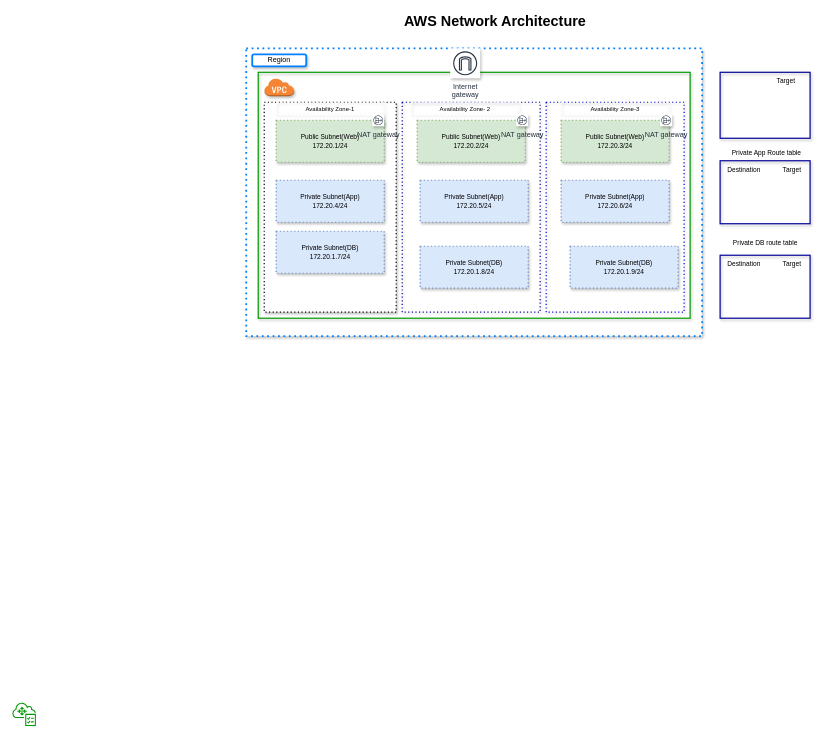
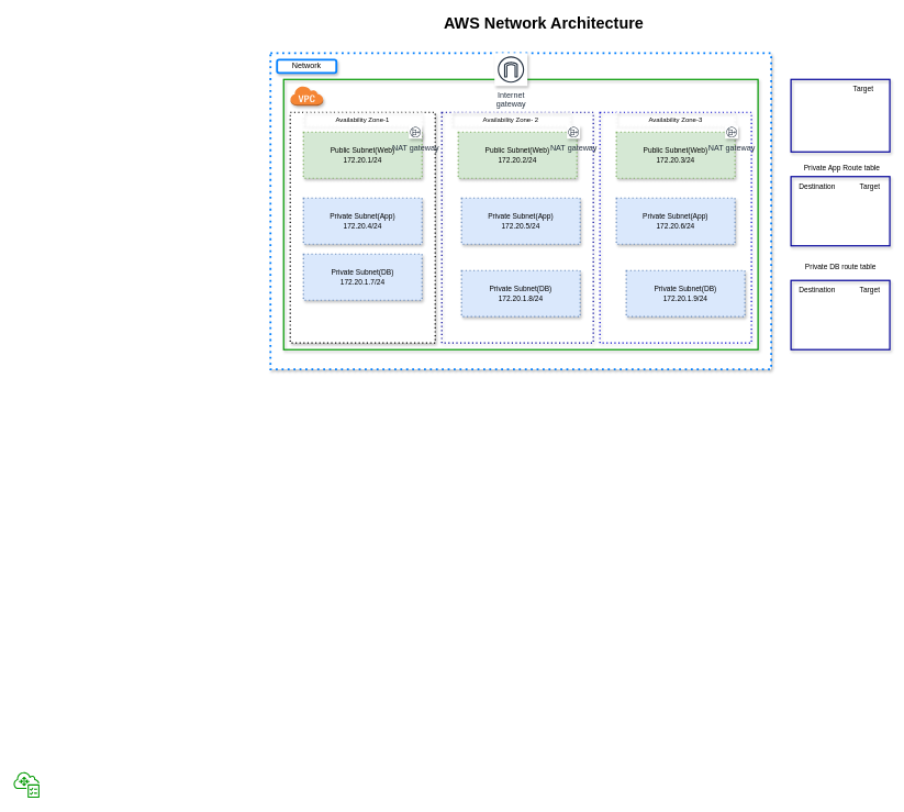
  <mxCell id="0" />
  <mxCell id="1" parent="0" />
  <mxCell id="2" value="" style="whiteSpace=wrap;html=1;strokeWidth=2;strokeColor=#009900;shadow=1;" parent="1" vertex="1"><mxGeometry x="420" y="120" width="730" height="400" as="geometry" /></mxCell>
  <mxCell id="3" value="" style="sketch=0;outlineConnect=0;fontColor=#232F3E;gradientColor=none;fillColor=#009900;strokeColor=none;dashed=0;verticalLabelPosition=bottom;verticalAlign=top;align=center;html=1;fontSize=12;fontStyle=0;aspect=fixed;pointerEvents=1;shape=mxgraph.aws4.vpc_network_access_analyzer;" parent="1" vertex="1"><mxGeometry x="20" y="1170" width="39.49" height="40" as="geometry" /></mxCell>
  <mxCell id="4" value="" style="rounded=0;whiteSpace=wrap;html=1;shadow=1;strokeColor=#007FFF;strokeWidth=3;fillColor=#FFFFFF;dashed=1;dashPattern=1 2;" parent="1" vertex="1"><mxGeometry x="410" y="80" width="760" height="480" as="geometry" /></mxCell>
- <mxCell id="5" value="Region" style="rounded=1;whiteSpace=wrap;html=1;shadow=1;strokeColor=#007FFF;strokeWidth=3;fillColor=#FFFFFF;" parent="1" vertex="1"><mxGeometry x="420" y="90" width="90" height="20" as="geometry" /></mxCell>
+ <mxCell id="5" value="Network" style="rounded=1;whiteSpace=wrap;html=1;shadow=1;strokeColor=#007FFF;strokeWidth=3;fillColor=#FFFFFF;" parent="1" vertex="1"><mxGeometry x="420" y="90" width="90" height="20" as="geometry" /></mxCell>
  <mxCell id="6" value="" style="rounded=0;whiteSpace=wrap;html=1;shadow=1;strokeColor=#009900;strokeWidth=2;fillColor=none;gradientColor=#ffffff;" parent="1" vertex="1"><mxGeometry x="430" y="120" width="720" height="410" as="geometry" /></mxCell>
  <mxCell id="7" value="" style="outlineConnect=0;dashed=0;verticalLabelPosition=bottom;verticalAlign=top;align=center;html=1;shape=mxgraph.aws3.virtual_private_cloud;fillColor=#F58534;gradientColor=none;shadow=1;fontSize=14;strokeColor=#FFFFFF;strokeWidth=2;" parent="1" vertex="1"><mxGeometry x="440" y="130" width="50" height="30" as="geometry" /></mxCell>
  <mxCell id="8" value="Internet&#10;gateway" style="sketch=0;outlineConnect=0;fontColor=#232F3E;gradientColor=none;strokeColor=#232F3E;fillColor=#ffffff;dashed=0;verticalLabelPosition=bottom;verticalAlign=top;align=center;html=1;fontSize=12;fontStyle=0;aspect=fixed;shape=mxgraph.aws4.resourceIcon;resIcon=mxgraph.aws4.internet_gateway;shadow=1;" parent="1" vertex="1"><mxGeometry x="750" y="80" width="50" height="50" as="geometry" /></mxCell>
  <mxCell id="9" value="" style="rounded=0;whiteSpace=wrap;html=1;shadow=1;fontSize=14;strokeColor=#0000CC;strokeWidth=2;fillColor=none;gradientColor=#ffffff;dashed=1;dashPattern=1 2;" parent="1" vertex="1"><mxGeometry x="910" y="170" width="230" height="350" as="geometry" /></mxCell>
  <mxCell id="10" value="" style="rounded=0;whiteSpace=wrap;html=1;shadow=1;fontSize=14;strokeColor=#000099;strokeWidth=2;fillColor=none;gradientColor=#ffffff;dashed=1;dashPattern=1 2;" parent="1" vertex="1"><mxGeometry x="670" y="170" width="230" height="350" as="geometry" /></mxCell>
  <mxCell id="11" value="" style="rounded=0;whiteSpace=wrap;html=1;shadow=1;fontSize=14;strokeWidth=2;dashed=1;dashPattern=1 2;" parent="1" vertex="1"><mxGeometry x="440" y="170" width="220" height="350" as="geometry" /></mxCell>
  <mxCell id="12" value="&lt;font style=&quot;font-size: 10px&quot;&gt;Availability Zone-1&lt;/font&gt;" style="rounded=1;whiteSpace=wrap;html=1;shadow=1;dashed=1;dashPattern=1 2;fontSize=14;strokeColor=#FFFFFF;strokeWidth=2;fillColor=none;gradientColor=#ffffff;" parent="1" vertex="1"><mxGeometry x="460" y="170" width="180" height="20" as="geometry" /></mxCell>
  <mxCell id="13" value="&lt;font style=&quot;font-size: 10px&quot;&gt;Availability Zone- 2&lt;/font&gt;" style="rounded=1;whiteSpace=wrap;html=1;shadow=1;dashed=1;dashPattern=1 2;fontSize=14;strokeColor=#FFFFFF;strokeWidth=2;fillColor=none;gradientColor=#ffffff;" parent="1" vertex="1"><mxGeometry x="685" y="170" width="180" height="20" as="geometry" /></mxCell>
  <mxCell id="14" value="&lt;font style=&quot;font-size: 10px&quot;&gt;Availability Zone-3&lt;/font&gt;" style="rounded=1;whiteSpace=wrap;html=1;shadow=1;dashed=1;dashPattern=1 2;fontSize=14;strokeColor=#FFFFFF;strokeWidth=2;fillColor=none;gradientColor=#ffffff;" parent="1" vertex="1"><mxGeometry x="935" y="170" width="180" height="20" as="geometry" /></mxCell>
  <mxCell id="15" value="&lt;font style=&quot;font-size: 11px&quot;&gt;P&lt;font&gt;ublic Subnet(Web)&lt;br&gt;172.20.2/24&lt;br&gt;&lt;/font&gt;&lt;/font&gt;" style="rounded=0;whiteSpace=wrap;html=1;shadow=1;dashed=1;dashPattern=1 2;fontSize=10;strokeColor=#82b366;strokeWidth=2;fillColor=#d5e8d4;" parent="1" vertex="1"><mxGeometry x="695" y="200" width="180" height="70" as="geometry" /></mxCell>
  <mxCell id="16" value="&lt;font style=&quot;font-size: 11px&quot;&gt;P&lt;font&gt;ublic Subnet(Web)&lt;br&gt;172.20.1/24&lt;br&gt;&lt;/font&gt;&lt;/font&gt;" style="rounded=0;whiteSpace=wrap;html=1;shadow=1;dashed=1;dashPattern=1 2;fontSize=10;strokeColor=#82b366;strokeWidth=2;fillColor=#d5e8d4;" parent="1" vertex="1"><mxGeometry x="460" y="200" width="180" height="70" as="geometry" /></mxCell>
  <mxCell id="17" value="&lt;font style=&quot;font-size: 11px&quot;&gt;P&lt;font&gt;ublic Subnet(Web)&lt;br&gt;172.20.3/24&lt;br&gt;&lt;/font&gt;&lt;/font&gt;" style="rounded=0;whiteSpace=wrap;html=1;shadow=1;dashed=1;dashPattern=1 2;fontSize=10;strokeColor=#82b366;strokeWidth=2;fillColor=#d5e8d4;" parent="1" vertex="1"><mxGeometry x="935" y="200" width="180" height="70" as="geometry" /></mxCell>
  <mxCell id="18" value="&lt;font style=&quot;font-size: 11px&quot;&gt;Private&lt;font&gt;&amp;nbsp;Subnet(App)&lt;br&gt;172.20.4/24&lt;br&gt;&lt;/font&gt;&lt;/font&gt;" style="rounded=0;whiteSpace=wrap;html=1;shadow=1;dashed=1;dashPattern=1 2;fontSize=10;strokeColor=#6c8ebf;strokeWidth=2;fillColor=#dae8fc;" parent="1" vertex="1"><mxGeometry x="460" y="300" width="180" height="70" as="geometry" /></mxCell>
  <mxCell id="19" value="&lt;font style=&quot;font-size: 11px&quot;&gt;Private&lt;font&gt;&amp;nbsp;Subnet(DB)&lt;br&gt;172.20.1.8/24&lt;br&gt;&lt;/font&gt;&lt;/font&gt;" style="rounded=0;whiteSpace=wrap;html=1;shadow=1;dashed=1;dashPattern=1 2;fontSize=10;strokeColor=#6c8ebf;strokeWidth=2;fillColor=#dae8fc;" parent="1" vertex="1"><mxGeometry x="700" y="410" width="180" height="70" as="geometry" /></mxCell>
  <mxCell id="20" value="&lt;font style=&quot;font-size: 11px&quot;&gt;Private&lt;font&gt;&amp;nbsp;Subnet(App)&lt;br&gt;172.20.5/24&lt;br&gt;&lt;/font&gt;&lt;/font&gt;" style="rounded=0;whiteSpace=wrap;html=1;shadow=1;dashed=1;dashPattern=1 2;fontSize=10;strokeColor=#6c8ebf;strokeWidth=2;fillColor=#dae8fc;" parent="1" vertex="1"><mxGeometry x="700" y="300" width="180" height="70" as="geometry" /></mxCell>
  <mxCell id="21" value="&lt;font style=&quot;font-size: 11px&quot;&gt;Private&lt;font&gt;&amp;nbsp;Subnet(DB)&lt;br&gt;172.20.1.9/24&lt;br&gt;&lt;/font&gt;&lt;/font&gt;" style="rounded=0;whiteSpace=wrap;html=1;shadow=1;dashed=1;dashPattern=1 2;fontSize=10;strokeColor=#6c8ebf;strokeWidth=2;fillColor=#dae8fc;" parent="1" vertex="1"><mxGeometry x="950" y="410" width="180" height="70" as="geometry" /></mxCell>
  <mxCell id="22" value="&lt;font style=&quot;font-size: 11px&quot;&gt;Private&lt;font&gt;&amp;nbsp;Subnet(App)&lt;br&gt;172.20.6/24&lt;br&gt;&lt;/font&gt;&lt;/font&gt;" style="rounded=0;whiteSpace=wrap;html=1;shadow=1;dashed=1;dashPattern=1 2;fontSize=10;strokeColor=#6c8ebf;strokeWidth=2;fillColor=#dae8fc;" parent="1" vertex="1"><mxGeometry x="935" y="300" width="180" height="70" as="geometry" /></mxCell>
  <mxCell id="23" value="&lt;font style=&quot;font-size: 11px&quot;&gt;Private&lt;font&gt;&amp;nbsp;Subnet(DB)&lt;br&gt;172.20.1.7/24&lt;br&gt;&lt;/font&gt;&lt;/font&gt;" style="rounded=0;whiteSpace=wrap;html=1;shadow=1;dashed=1;dashPattern=1 2;fontSize=10;strokeColor=#6c8ebf;strokeWidth=2;fillColor=#dae8fc;" parent="1" vertex="1"><mxGeometry x="460" y="385" width="180" height="70" as="geometry" /></mxCell>
  <mxCell id="24" value="NAT gateway" style="sketch=0;outlineConnect=0;fontColor=#232F3E;gradientColor=none;strokeColor=#232F3E;fillColor=#ffffff;dashed=0;verticalLabelPosition=bottom;verticalAlign=top;align=center;html=1;fontSize=12;fontStyle=0;aspect=fixed;shape=mxgraph.aws4.resourceIcon;resIcon=mxgraph.aws4.nat_gateway;shadow=1;dashPattern=1 2;" parent="1" vertex="1"><mxGeometry x="1100" y="190" width="20" height="20" as="geometry" /></mxCell>
  <mxCell id="25" value="NAT gateway" style="sketch=0;outlineConnect=0;fontColor=#232F3E;gradientColor=none;strokeColor=#232F3E;fillColor=#ffffff;dashed=0;verticalLabelPosition=bottom;verticalAlign=top;align=center;html=1;fontSize=12;fontStyle=0;aspect=fixed;shape=mxgraph.aws4.resourceIcon;resIcon=mxgraph.aws4.nat_gateway;shadow=1;dashPattern=1 2;" parent="1" vertex="1"><mxGeometry x="860" y="190" width="20" height="20" as="geometry" /></mxCell>
  <mxCell id="26" value="NAT gateway" style="sketch=0;outlineConnect=0;fontColor=#232F3E;gradientColor=none;strokeColor=#232F3E;fillColor=#ffffff;dashed=0;verticalLabelPosition=bottom;verticalAlign=top;align=center;html=1;fontSize=12;fontStyle=0;aspect=fixed;shape=mxgraph.aws4.resourceIcon;resIcon=mxgraph.aws4.nat_gateway;shadow=1;dashPattern=1 2;" parent="1" vertex="1"><mxGeometry x="620" y="190" width="20" height="20" as="geometry" /></mxCell>
  <mxCell id="27" value="" style="rounded=0;whiteSpace=wrap;html=1;shadow=1;fontSize=11;strokeColor=#000099;strokeWidth=2;fillColor=none;gradientColor=#ffffff;" parent="1" vertex="1"><mxGeometry x="1200" y="267.5" width="150" height="105" as="geometry" /></mxCell>
  <mxCell id="28" value="" style="rounded=0;whiteSpace=wrap;html=1;shadow=1;fontSize=11;strokeColor=#000099;strokeWidth=2;fillColor=none;gradientColor=#ffffff;" parent="1" vertex="1"><mxGeometry x="1200" y="120" width="150" height="110" as="geometry" /></mxCell>
  <mxCell id="29" value="" style="rounded=0;whiteSpace=wrap;html=1;shadow=1;fontSize=11;strokeColor=#000099;strokeWidth=2;fillColor=none;gradientColor=#ffffff;" parent="1" vertex="1"><mxGeometry x="1200" y="425" width="150" height="105" as="geometry" /></mxCell>
  <mxCell id="30" value="Target" style="text;html=1;strokeColor=none;fillColor=none;align=center;verticalAlign=middle;whiteSpace=wrap;rounded=0;shadow=1;fontSize=11;" parent="1" vertex="1"><mxGeometry x="1280" y="120" width="60" height="30" as="geometry" /></mxCell>
  <mxCell id="31" value="Destination" style="text;html=1;strokeColor=none;fillColor=none;align=center;verticalAlign=middle;whiteSpace=wrap;rounded=0;shadow=1;fontSize=11;" parent="1" vertex="1"><mxGeometry x="1210" y="267.5" width="60" height="30" as="geometry" /></mxCell>
  <mxCell id="32" value="Target" style="text;html=1;strokeColor=none;fillColor=none;align=center;verticalAlign=middle;whiteSpace=wrap;rounded=0;shadow=1;fontSize=11;" parent="1" vertex="1"><mxGeometry x="1290" y="267.5" width="60" height="30" as="geometry" /></mxCell>
  <mxCell id="33" value="Destination" style="text;html=1;strokeColor=none;fillColor=none;align=center;verticalAlign=middle;whiteSpace=wrap;rounded=0;shadow=1;fontSize=11;" parent="1" vertex="1"><mxGeometry x="1210" y="425" width="60" height="30" as="geometry" /></mxCell>
  <mxCell id="34" value="Target" style="text;html=1;strokeColor=none;fillColor=none;align=center;verticalAlign=middle;whiteSpace=wrap;rounded=0;shadow=1;fontSize=11;" parent="1" vertex="1"><mxGeometry x="1290" y="425" width="60" height="30" as="geometry" /></mxCell>
  <mxCell id="35" value="Private App Route table" style="text;html=1;strokeColor=none;fillColor=none;align=center;verticalAlign=middle;whiteSpace=wrap;rounded=0;shadow=1;fontSize=11;" parent="1" vertex="1"><mxGeometry x="1215" y="240" width="125" height="30" as="geometry" /></mxCell>
  <mxCell id="36" value="Private DB route table" style="text;html=1;strokeColor=none;fillColor=none;align=center;verticalAlign=middle;whiteSpace=wrap;rounded=0;shadow=1;fontSize=11;" parent="1" vertex="1"><mxGeometry x="1212.5" y="390" width="125" height="30" as="geometry" /></mxCell>
  <mxCell id="37" value="&lt;b&gt;&lt;font style=&quot;font-size: 24px&quot;&gt;AWS Network Architecture&lt;/font&gt;&lt;/b&gt;" style="text;html=1;strokeColor=none;fillColor=none;align=center;verticalAlign=middle;whiteSpace=wrap;rounded=0;shadow=1;fontSize=11;" parent="1" vertex="1"><mxGeometry x="650" y="20" width="350" height="30" as="geometry" /></mxCell>
